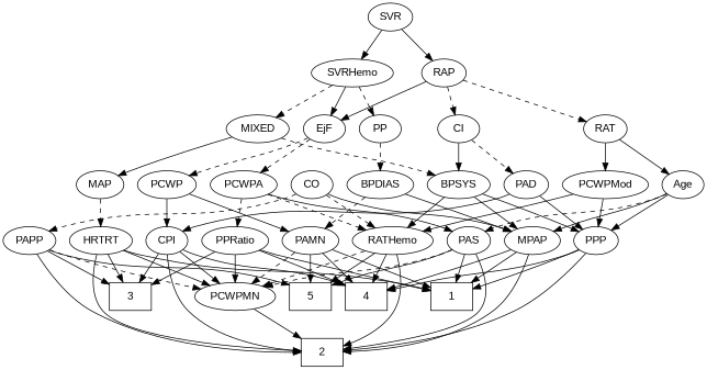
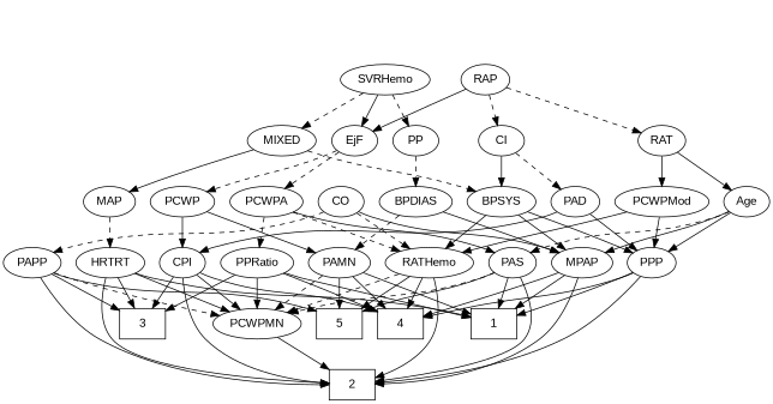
  strict digraph {
    fontname="Liberation Sans"
    node [fontname="Liberation Sans"]
    edge [fontname="Liberation Sans" style=solid]
    1 [height=0.5 shape=box width=0.75]
    2 [height=0.5 shape=box width=0.75]
    3 [height=0.5 shape=box width=0.75]
    4 [height=0.5 shape=box width=0.75]
    5 [height=0.5 shape=box width=0.75]
    Age [height=0.5 width=0.75]
    MPAP [height=0.5 width=0.97491]
    PAS [height=0.5 width=0.75]
    PPP [height=0.5 width=0.75]
    PCWPMN [height=0.5 width=1.3902]
    EjF [height=0.5 width=0.75]
    PCWPA [height=0.5 width=1.1555]
    PCWP [height=0.5 width=0.97491]
    RATHemo [height=0.5 width=1.3721]
    PPRatio [height=0.5 width=1.1013]
    CPI [height=0.5 width=0.75]
    PAMN [height=0.5 width=1.011]
    RAP [height=0.5 width=0.77632]
    RAT [height=0.5 width=0.75827]
    CI [height=0.5 width=0.75]
    PCWPMod [height=0.5 width=1.4443]
    BPSYS [height=0.5 width=1.0471]
    PAD [height=0.5 width=0.79437]
    MIXED [height=0.5 width=1.1193]
    MAP [height=0.5 width=0.84854]
    HRTRT [height=0.5 width=1.1013]
    CO [height=0.5 width=0.75]
    PAPP [height=0.5 width=0.88464]
-   SVR [height=0.5 width=0.77632]
    SVRHemo [height=0.5 width=1.3902]
    PP [height=0.5 width=0.75]
    BPDIAS [height=0.5 width=1.1735]
    Age -> MPAP
    Age -> PAS [style=dashed]
    Age -> PPP
    MPAP -> 1
    MPAP -> 2
    MPAP -> 4
    PAS -> 1
    PAS -> 2
    PAS -> 5
    PAS -> PCWPMN [style=dashed]
    PPP -> 1
    PPP -> 2
    PPP -> 4
    PCWPMN -> 2
    EjF -> PCWPA [style=dashed]
    EjF -> PCWP [style=dashed]
    PCWPA -> PAS
    PCWPA -> RATHemo [style=dashed]
    PCWPA -> PPRatio [style=dashed]
    PCWP -> CPI
    PCWP -> PAMN
    RATHemo -> 2
    RATHemo -> 4
    RATHemo -> 5
    RATHemo -> PCWPMN [style=dashed]
    PPRatio -> 1
    PPRatio -> 3
    PPRatio -> 4
    PPRatio -> PCWPMN
    CPI -> 2
    CPI -> 3
    CPI -> 4
    CPI -> PCWPMN
    PAMN -> 1
    PAMN -> 4
    PAMN -> 5
    PAMN -> PCWPMN [style=dashed]
    RAP -> EjF
    RAP -> RAT [style=dashed]
    RAP -> CI [style=dashed]
    RAT -> Age
    RAT -> PCWPMod
    CI -> BPSYS
    CI -> PAD [style=dashed]
    PCWPMod -> PPP
    PCWPMod -> RATHemo
    BPSYS -> MPAP
    BPSYS -> PPP
    BPSYS -> RATHemo
    PAD -> PPP
    PAD -> CPI
    MIXED -> BPSYS [style=dashed]
    MIXED -> MAP
    MAP -> HRTRT [style=dashed]
    HRTRT -> 1
    HRTRT -> 2
    HRTRT -> 3
    HRTRT -> PCWPMN
    CO -> MPAP
    CO -> RATHemo [style=dashed]
    CO -> PAPP [style=dashed]
    PAPP -> 2
    PAPP -> 3
    PAPP -> 5
    PAPP -> PCWPMN [style=dashed]
-   SVR -> RAP
-   SVR -> SVRHemo
    SVRHemo -> EjF
    SVRHemo -> MIXED [style=dashed]
    SVRHemo -> PP [style=dashed]
    PP -> BPDIAS [style=dashed]
    BPDIAS -> MPAP
    BPDIAS -> PAMN [style=dashed]
  }
